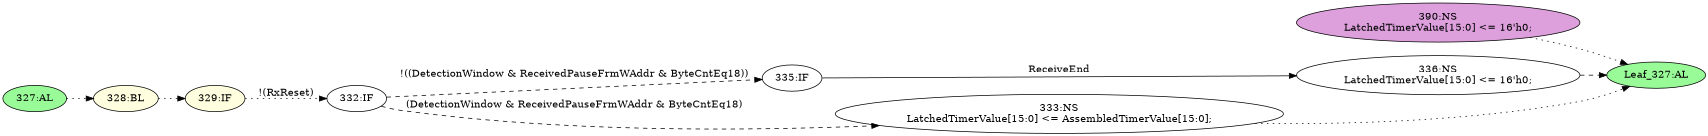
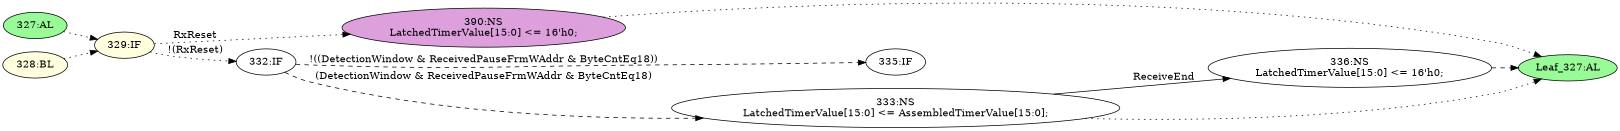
  strict digraph {
    rankdir=LR
    node [fillcolor=white statements="[]" style=filled typ=IfStatement]
    edge [cond="[]" lineno=None style=dotted]
    n1 [ast="<pyverilog.vparser.ast.IfStatement object at 0x7f2ba5adbc50>" label="335:IF"]
    n2 [ast="<pyverilog.vparser.ast.NonblockingSubstitution object at 0x7f2ba5adbd10>" label="336:NS\nLatchedTimerValue[15:0] <= 16'h0;" statements="[<pyverilog.vparser.ast.NonblockingSubstitution object at 0x7f2ba5adbd10>]" typ=NonblockingSubstitution]
    n3 [def_var="['LatchedTimerValue']" fillcolor=palegreen label="Leaf_327:AL" statements="" typ=""]
    n4 [ast="<pyverilog.vparser.ast.NonblockingSubstitution object at 0x7f2ba5b02050>" fillcolor=plum label="390:NS\nLatchedTimerValue[15:0] <= 16'h0;" statements="[<pyverilog.vparser.ast.NonblockingSubstitution object at 0x7f2ba5b02050>]" typ=NonblockingSubstitution]
    n5 [ast="<pyverilog.vparser.ast.Always object at 0x7f2ba5b02350>" clk_sens=True fillcolor=palegreen label="327:AL" sens="['MRxClk', 'RxReset']" typ=Always use_var="['ReceiveEnd', 'ByteCntEq18', 'AssembledTimerValue', 'RxReset', 'ReceivedPauseFrmWAddr', 'DetectionWindow']"]
    n6 [ast="<pyverilog.vparser.ast.Block object at 0x7f2ba5b024d0>" fillcolor=lightyellow label="328:BL" typ=Block]
    n7 [ast="<pyverilog.vparser.ast.IfStatement object at 0x7f2ba5b02510>" fillcolor=lightyellow label="329:IF"]
    n8 [ast="<pyverilog.vparser.ast.IfStatement object at 0x7f2ba5b02550>" label="332:IF"]
    n9 [ast="<pyverilog.vparser.ast.NonblockingSubstitution object at 0x7f2ba5b02590>" label="333:NS\nLatchedTimerValue[15:0] <= AssembledTimerValue[15:0];" statements="[<pyverilog.vparser.ast.NonblockingSubstitution object at 0x7f2ba5b02590>]" typ=NonblockingSubstitution]
-   n1 -> n2 [cond="['ReceiveEnd']" label=ReceiveEnd lineno=335 style=solid]
+   n9 -> n2 [cond="['ReceiveEnd']" label=ReceiveEnd lineno=335 style=solid]
    n2 -> n3 [style=dashed]
    n4 -> n3
-   n5 -> n6
+   n5 -> n7
    n6 -> n7
+   n7 -> n4 [cond="['RxReset']" label=RxReset lineno=329]
    n7 -> n8 [cond="['RxReset']" label="!(RxReset)" lineno=329]
    n8 -> n1 [cond="['DetectionWindow', 'ReceivedPauseFrmWAddr', 'ByteCntEq18']" label="!((DetectionWindow & ReceivedPauseFrmWAddr & ByteCntEq18))" lineno=332 style=dashed]
    n8 -> n9 [cond="['DetectionWindow', 'ReceivedPauseFrmWAddr', 'ByteCntEq18']" label="(DetectionWindow & ReceivedPauseFrmWAddr & ByteCntEq18)" lineno=332 style=dashed]
    n9 -> n3
  }
